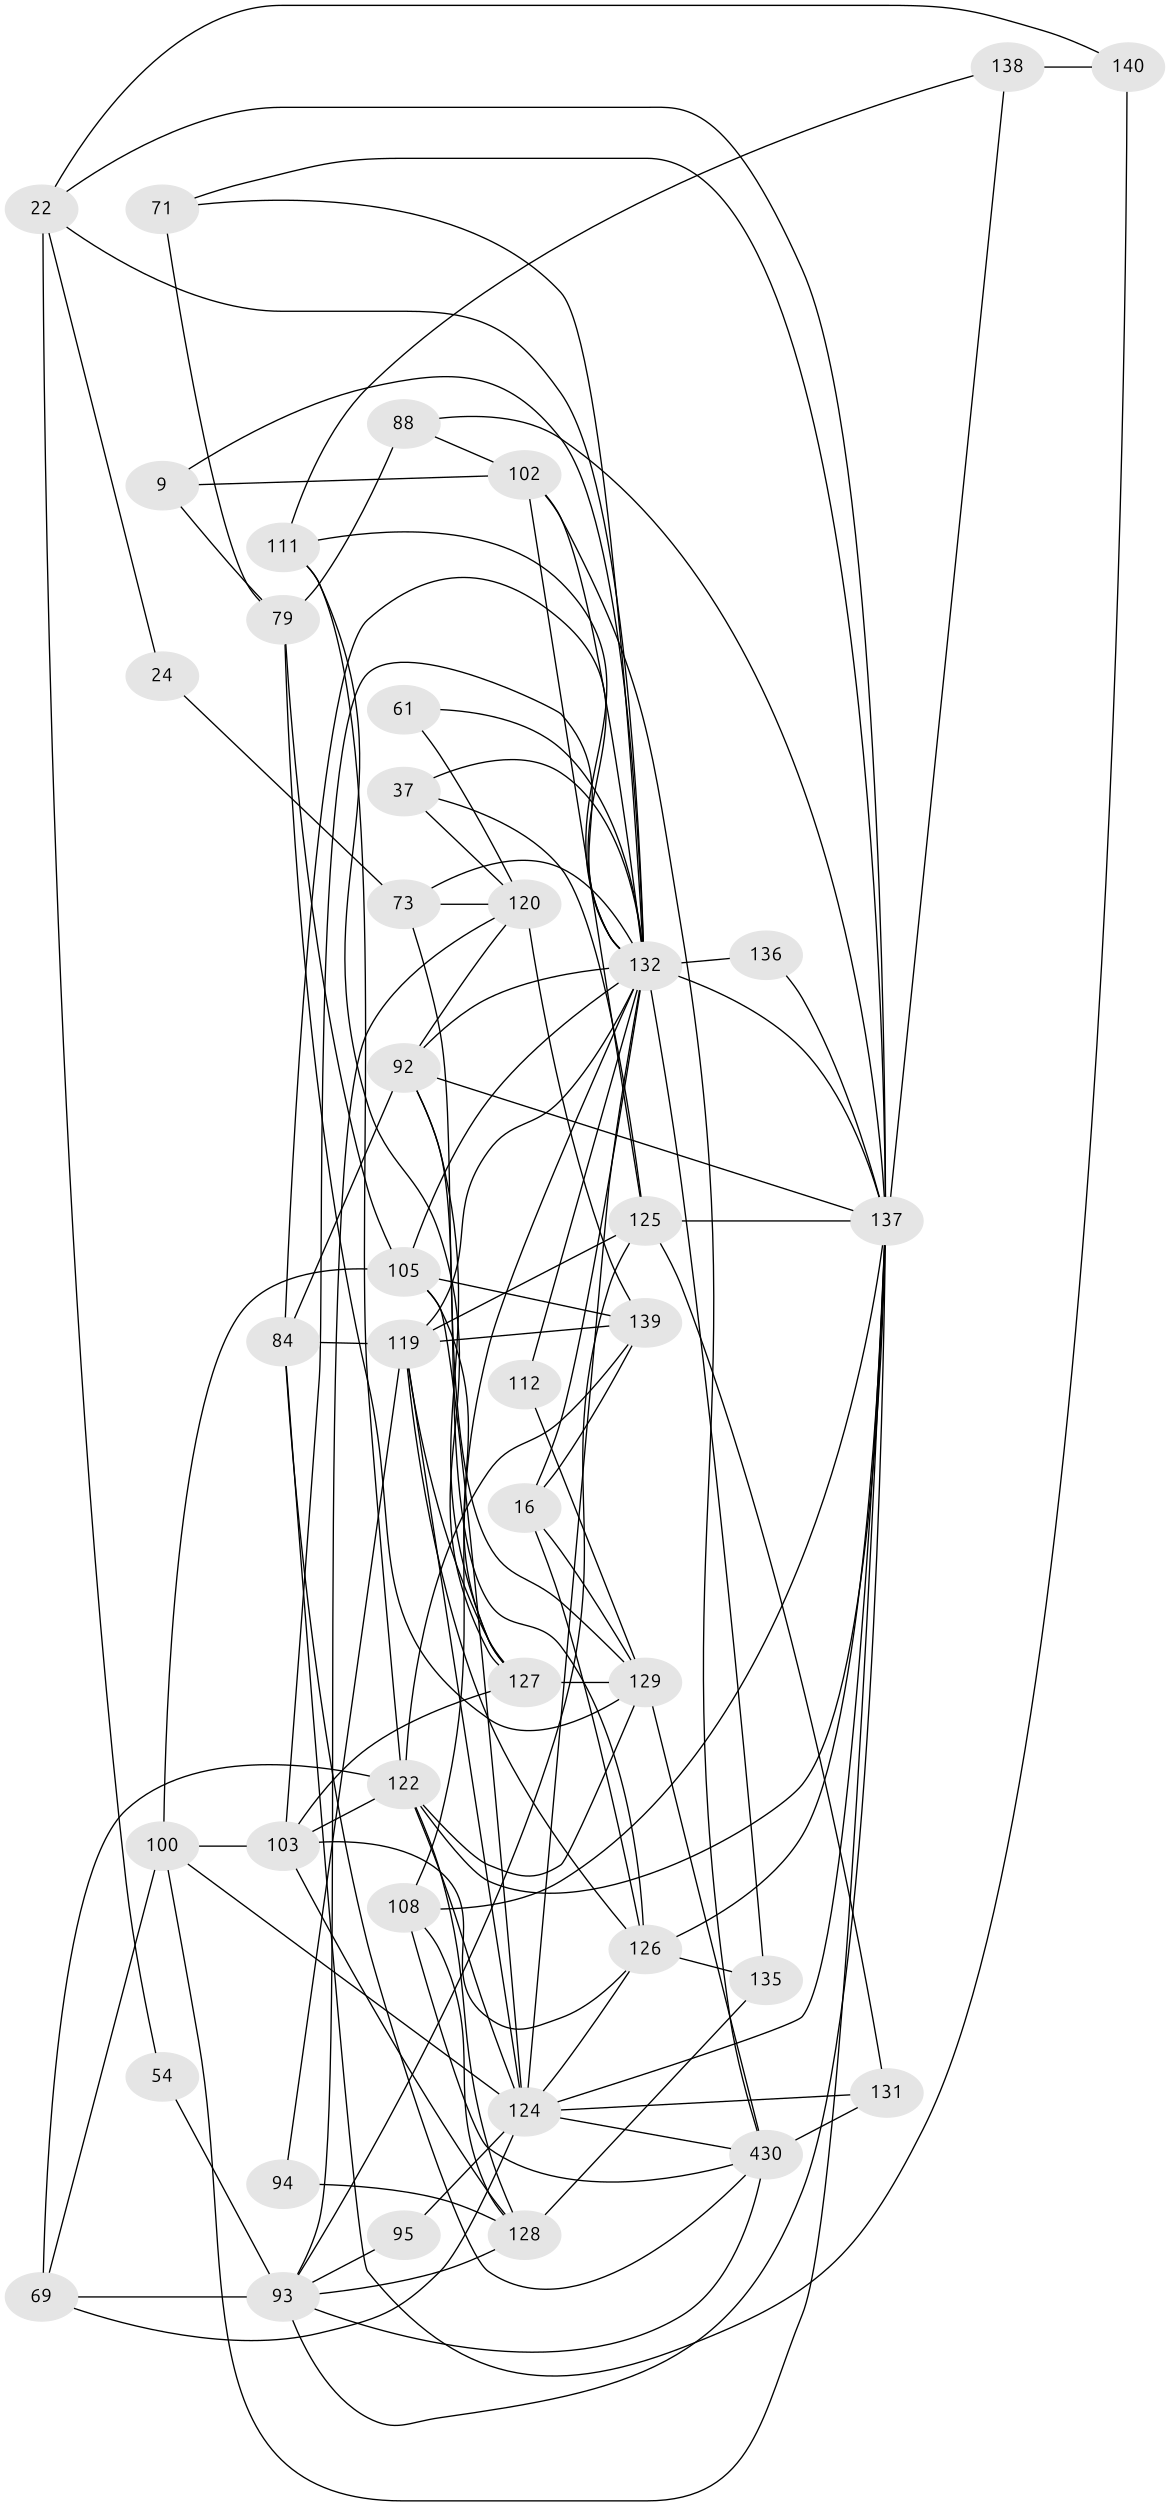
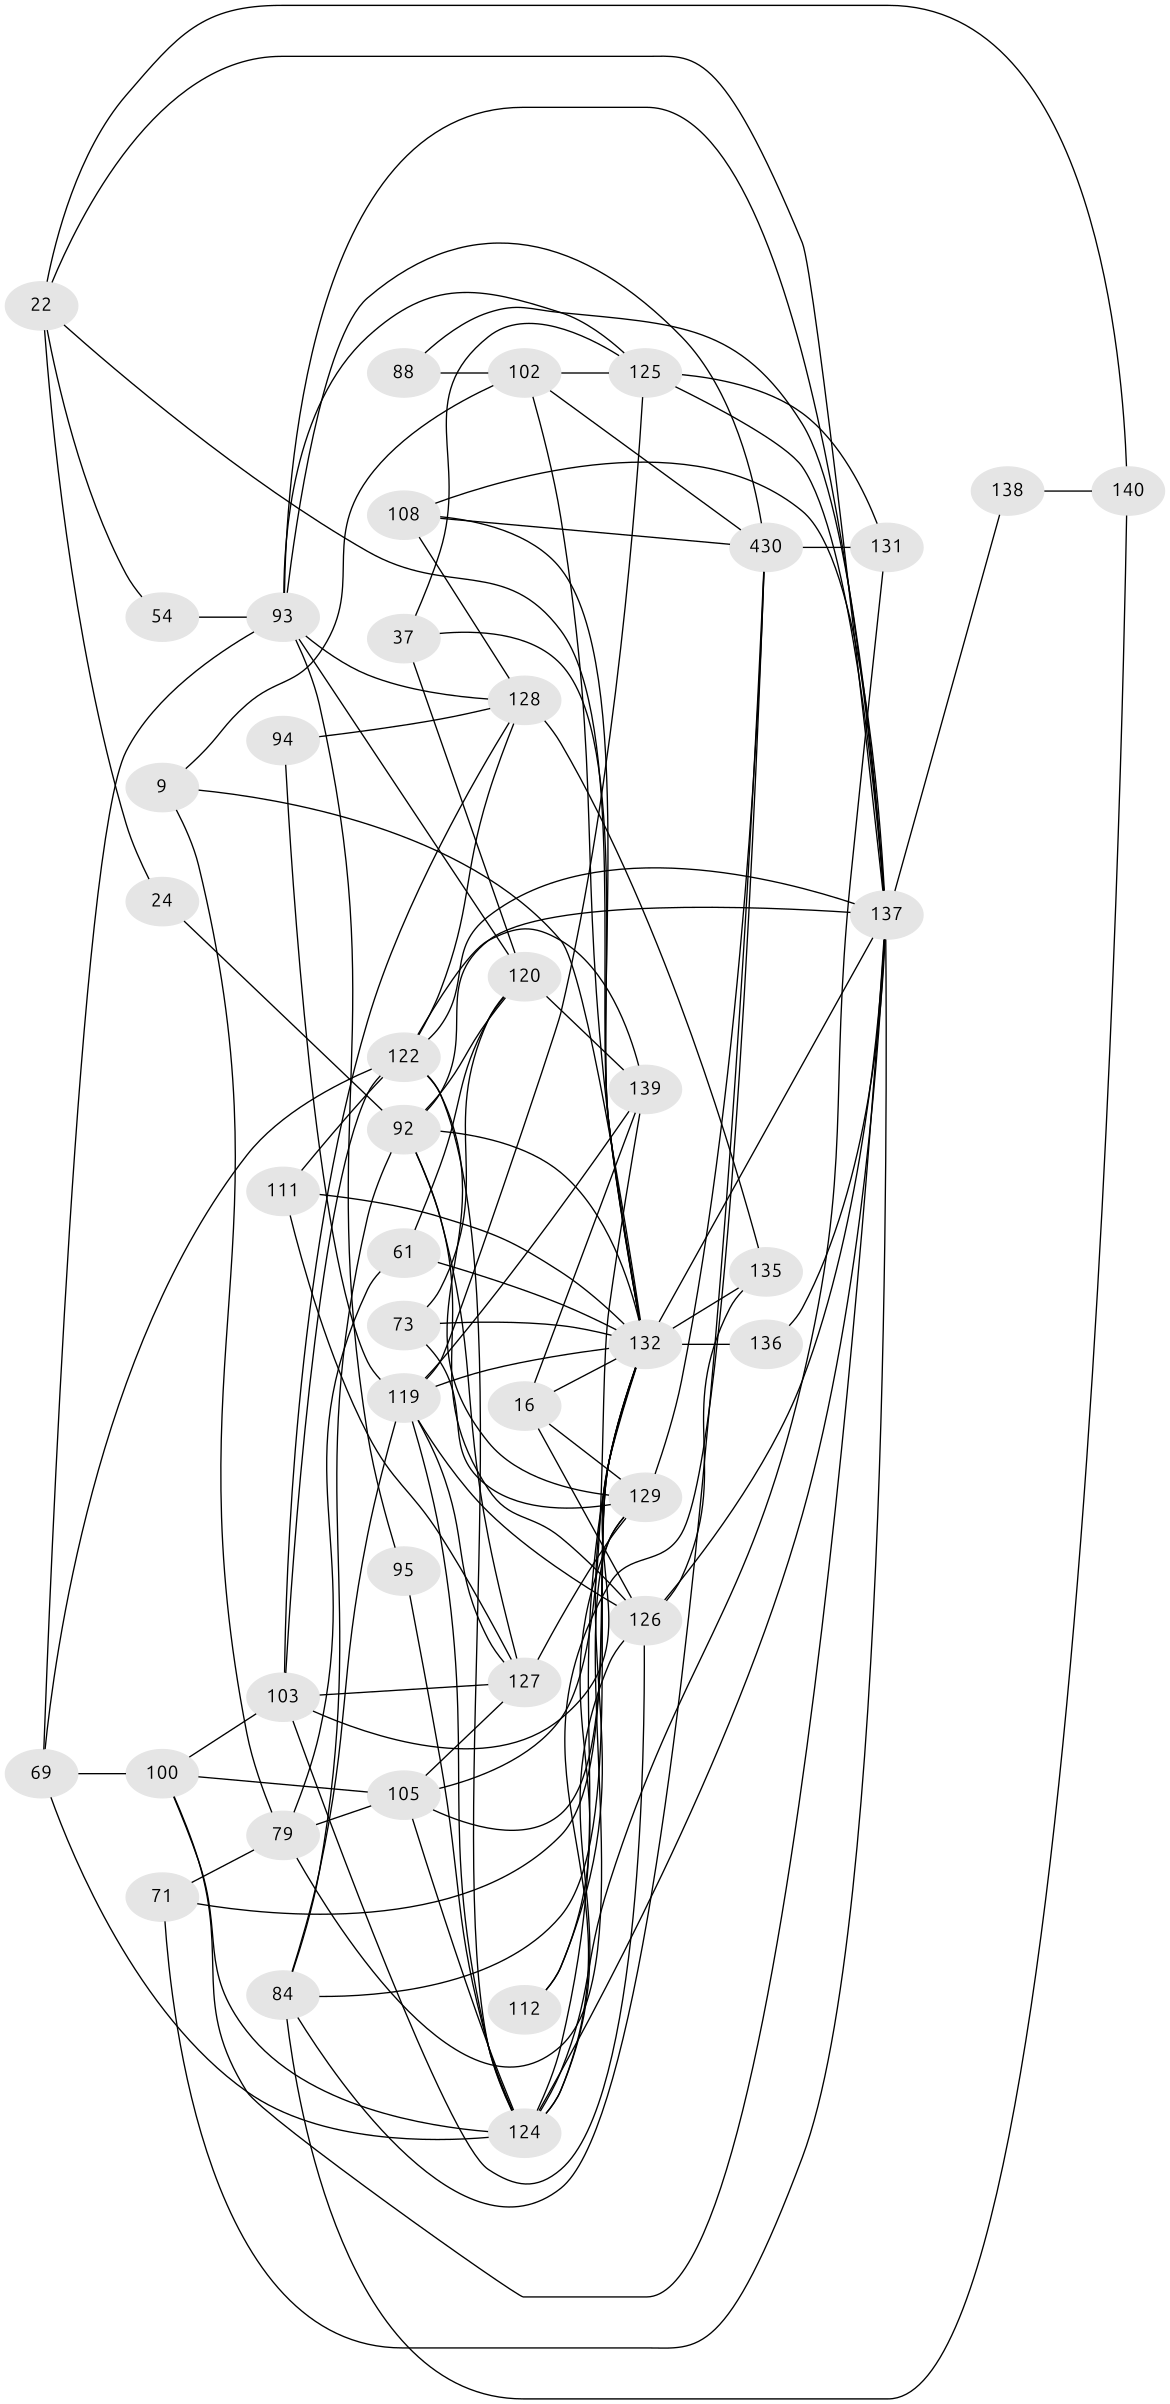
  graph {
    fontname=Ubuntu
    rankdir=LR
    node [color=gray90 fontname=Ubuntu style=filled]
    edge [fontname=Ubuntu]
    79 [super="+74"]
    129 [super="+53+85"]
    88
    105 [super="+31"]
    9
    102 [super="+55"]
    132 [super="+81+30+116+98+118+99"]
    125 [super="+63"]
    n9 [label=430 super="+18+83+76"]
    137 [super="+109+123+39+96"]
    135 [super="+133"]
    136
    126 [super="+34"]
    16
    139 [super="+134+107"]
    22 [super="+15"]
    24
    54
    140
    73
    93 [super="+49+80+38"]
    138 [super="+50"]
    120 [super="+91+110"]
    37
    131 [super="+19"]
    95
    128 [super="+59"]
    n28 [label=61 super="+36"]
    69 [super="+52"]
    100 [super="+27+72+87"]
    122 [super="+114+106"]
    124 [super="+121+97+104"]
    103 [super="+86"]
    71 [super="+26"]
    127 [super="+4+113"]
    84 [super="+17"]
    92 [super="+82"]
    119 [super="+89+117"]
    94
    108
    111 [super="+25"]
    112
    79 -- 129
-   79 -- 88
+   79 -- n28
    79 -- 105
    129 -- n9
    88 -- 102 [weight=2]
    88 -- 137
    105 -- 132
    105 -- 139 [weight=2]
    105 -- 124 [weight=2]
    105 -- 127 [weight=3]
    9 -- 79
    9 -- 102 [weight=2]
    9 -- 132
    102 -- 132
    102 -- 125 [weight=2]
    102 -- n9
    132 -- 137 [weight=2]
    132 -- 135
    132 -- 136
    125 -- 137 [weight=3]
    125 -- 131 [weight=2]
    n9 -- 131 [weight=2]
    137 -- 138
    136 -- 137
    126 -- 137
    126 -- 135
    16 -- 129
    16 -- 132
    16 -- 126
    16 -- 139
    22 -- 132 [weight=2]
    22 -- 137 [weight=2]
    22 -- 24
    22 -- 54
    22 -- 140 [weight=2]
-   24 -- 73
+   24 -- 92
    54 -- 93
    73 -- 129 [weight=2]
    73 -- 132
    73 -- 120
    93 -- 125
    93 -- n9 [weight=2]
    93 -- 137 [weight=2]
    93 -- 120 [weight=3]
    93 -- 95
    93 -- 128 [weight=3]
    138 -- 140 [weight=2]
    120 -- 139
    37 -- 132
    37 -- 125
    37 -- 120
    95 -- 124
    128 -- 135
    n28 -- 132 [weight=3]
    n28 -- 120 [weight=3]
    69 -- 93
    69 -- 100
    69 -- 122
    69 -- 124 [weight=2]
    100 -- 105 [weight=3]
    100 -- 137
    100 -- 124
    100 -- 103
    122 -- 129 [weight=2]
    122 -- 137 [weight=2]
    122 -- 139
    122 -- 128 [weight=2]
    122 -- 124 [weight=3]
    124 -- 132 [weight=4]
    124 -- n9
    124 -- 137 [weight=3]
    124 -- 126 [weight=2]
    124 -- 131 [weight=2]
    103 -- 132
    103 -- 126 [weight=2]
    103 -- 128 [weight=2]
    103 -- 122
    103 -- 127
    71 -- 79
    71 -- 132 [weight=4]
    71 -- 137 [weight=3]
    127 -- 129
    84 -- 132
    84 -- n9
    84 -- 140
    84 -- 92 [weight=2]
    84 -- 119
    92 -- 132 [weight=2]
    92 -- 137 [weight=2]
    92 -- 126
    92 -- 120 [weight=2]
    92 -- 127 [weight=2]
    119 -- 132 [weight=6]
    119 -- 125 [weight=3]
    119 -- 126 [weight=2]
    119 -- 139 [weight=3]
    119 -- 124
    119 -- 127 [weight=3]
    94 -- 128
    94 -- 119
    108 -- 132
    108 -- n9
    108 -- 137
    108 -- 128 [weight=2]
    111 -- 132 [weight=2]
-   111 -- 138
    111 -- 122 [weight=2]
    111 -- 127
    112 -- 129
    112 -- 132
  }
